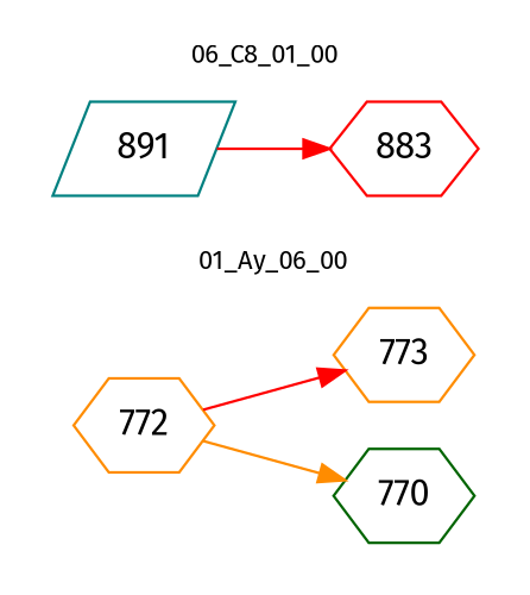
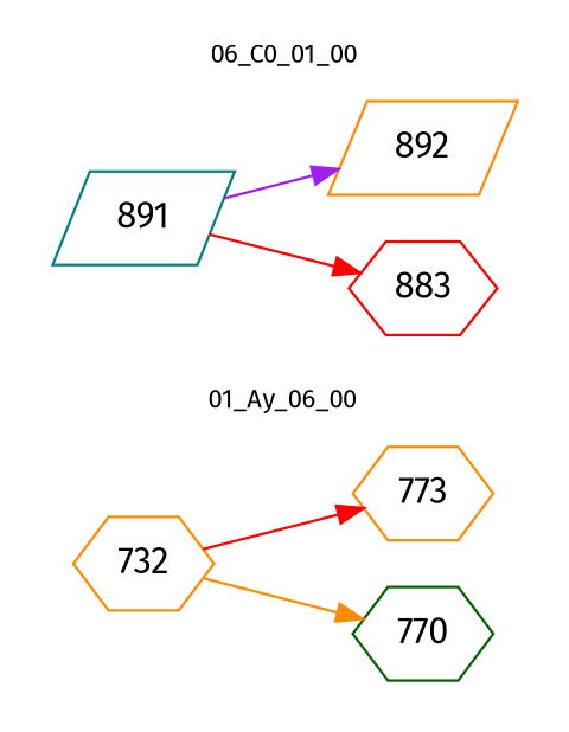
  digraph {
    fontname="Fira Sans"
    rankdir=LR
    node [color=darkorange fontname="Fira Sans" shape=hexagon]
    edge [color=red fontname="Fira Sans"]
-   n1 [label=772]
+   n1 [label=732]
    n2 [color=darkgreen label=770]
    n3 [label=773]
    n4 [color=teal label=891 shape=parallelogram]
    n5 [color=red label=883]
+   n6 [label=892 shape=parallelogram]
    subgraph cluster_1 {
      color=white
      fontsize=10
      label="01_Ay_06_00"
      n1
      n2
      n3
    }
    subgraph cluster_2 {
      color=white
      fontsize=10
-     label="06_C8_01_00"
+     label="06_C0_01_00"
      n4
      n5
+     n6
    }
    n1 -> n2 [color=darkorange]
    n1 -> n3
    n4 -> n5
+   n4 -> n6 [color=purple]
  }
